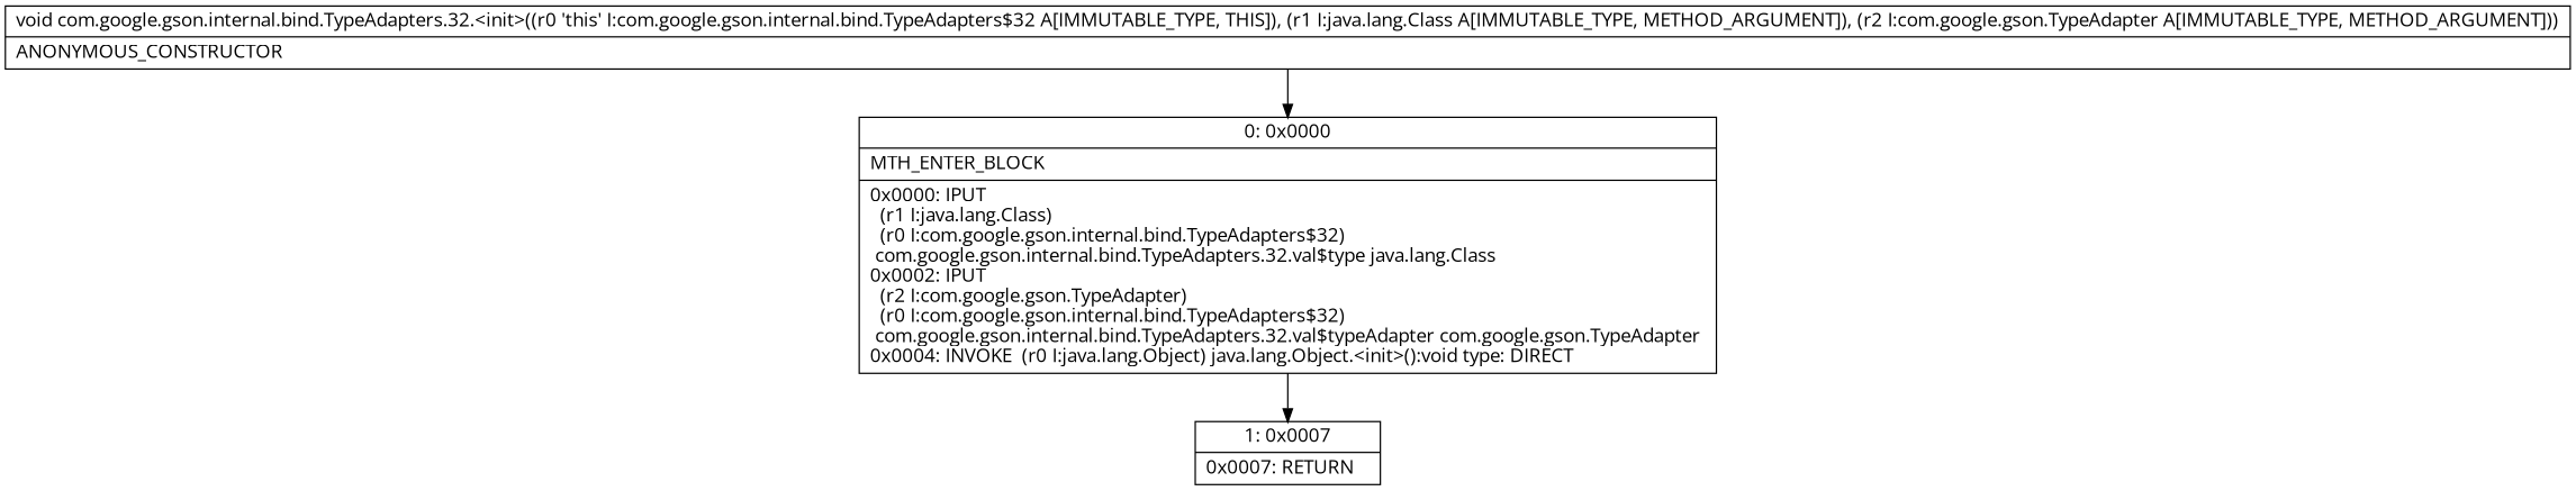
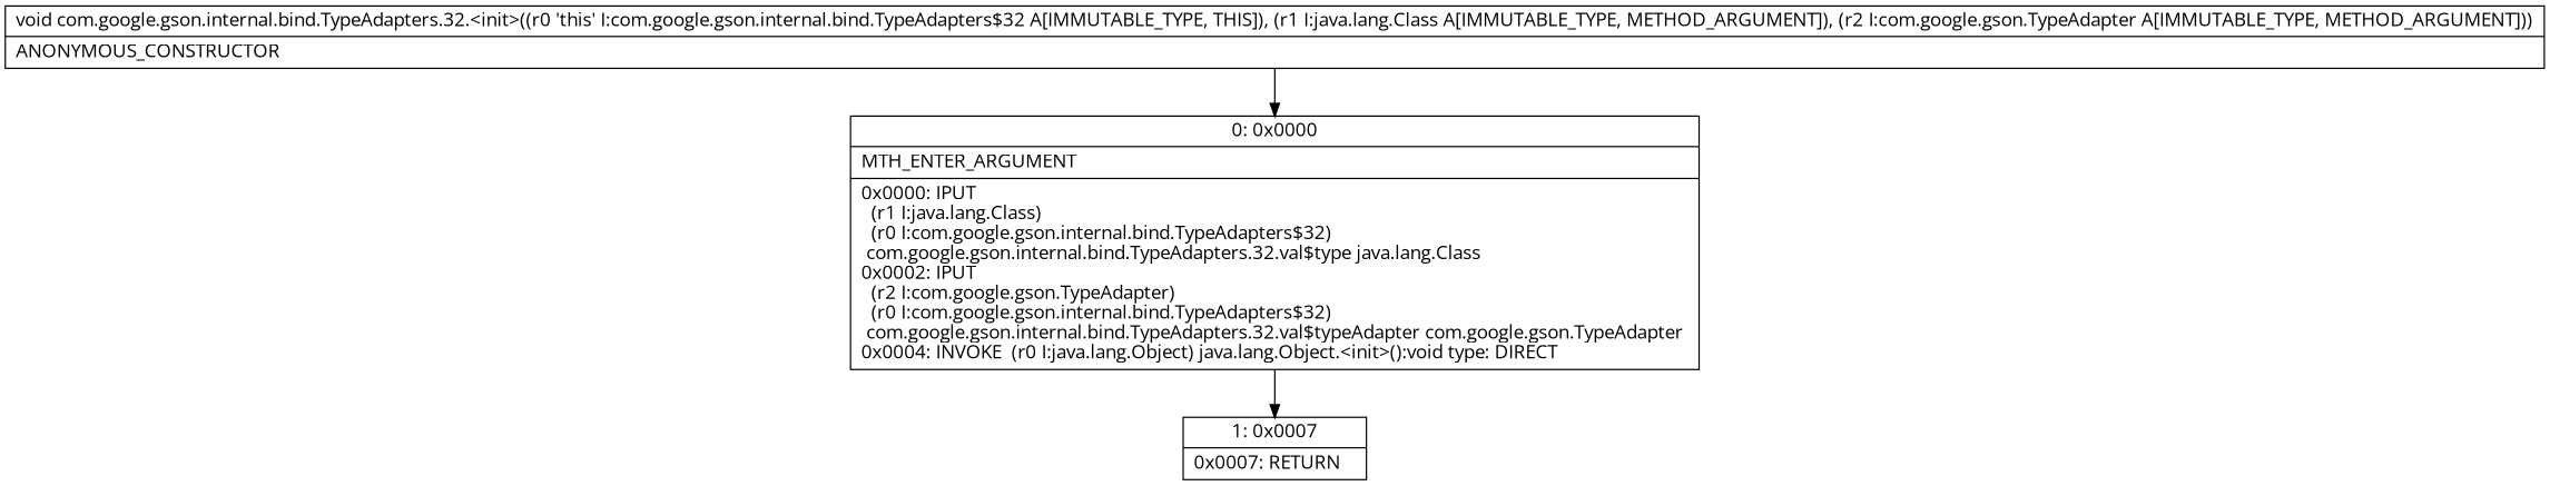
  digraph {
    fontname="Open Sans"
    node [shape=record fontname="Open Sans"]
    edge [fontname="Open Sans"]
-   n1 [label="{0\:\ 0x0000|MTH_ENTER_BLOCK\l|0x0000: IPUT  \l  (r1 I:java.lang.Class)\l  (r0 I:com.google.gson.internal.bind.TypeAdapters$32)\l com.google.gson.internal.bind.TypeAdapters.32.val$type java.lang.Class \l0x0002: IPUT  \l  (r2 I:com.google.gson.TypeAdapter)\l  (r0 I:com.google.gson.internal.bind.TypeAdapters$32)\l com.google.gson.internal.bind.TypeAdapters.32.val$typeAdapter com.google.gson.TypeAdapter \l0x0004: INVOKE  (r0 I:java.lang.Object) java.lang.Object.\<init\>():void type: DIRECT \l}"]
+   n1 [label="{0\:\ 0x0000|MTH_ENTER_ARGUMENT\l|0x0000: IPUT  \l  (r1 I:java.lang.Class)\l  (r0 I:com.google.gson.internal.bind.TypeAdapters$32)\l com.google.gson.internal.bind.TypeAdapters.32.val$type java.lang.Class \l0x0002: IPUT  \l  (r2 I:com.google.gson.TypeAdapter)\l  (r0 I:com.google.gson.internal.bind.TypeAdapters$32)\l com.google.gson.internal.bind.TypeAdapters.32.val$typeAdapter com.google.gson.TypeAdapter \l0x0004: INVOKE  (r0 I:java.lang.Object) java.lang.Object.\<init\>():void type: DIRECT \l}"]
    n2 [label="{1\:\ 0x0007|0x0007: RETURN   \l}"]
    n3 [label="{void com.google.gson.internal.bind.TypeAdapters.32.\<init\>((r0 'this' I:com.google.gson.internal.bind.TypeAdapters$32 A[IMMUTABLE_TYPE, THIS]), (r1 I:java.lang.Class A[IMMUTABLE_TYPE, METHOD_ARGUMENT]), (r2 I:com.google.gson.TypeAdapter A[IMMUTABLE_TYPE, METHOD_ARGUMENT]))  | ANONYMOUS_CONSTRUCTOR\l}"]
    n1 -> n2
    n3 -> n1
  }
